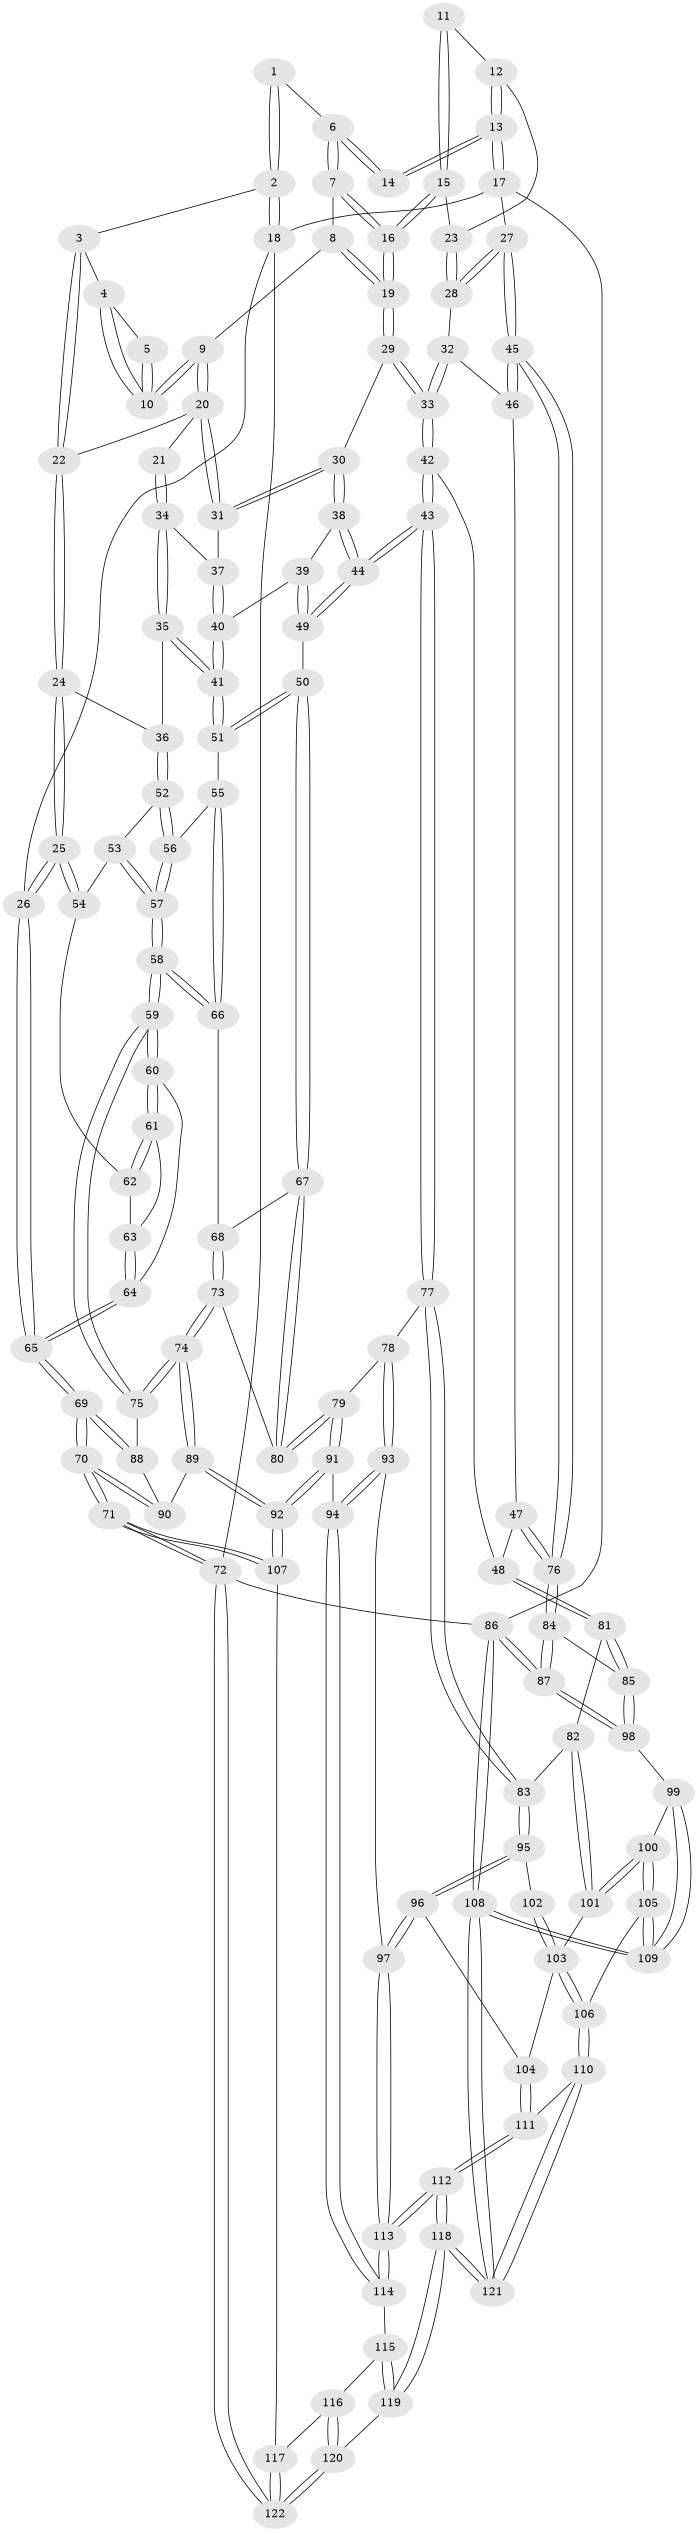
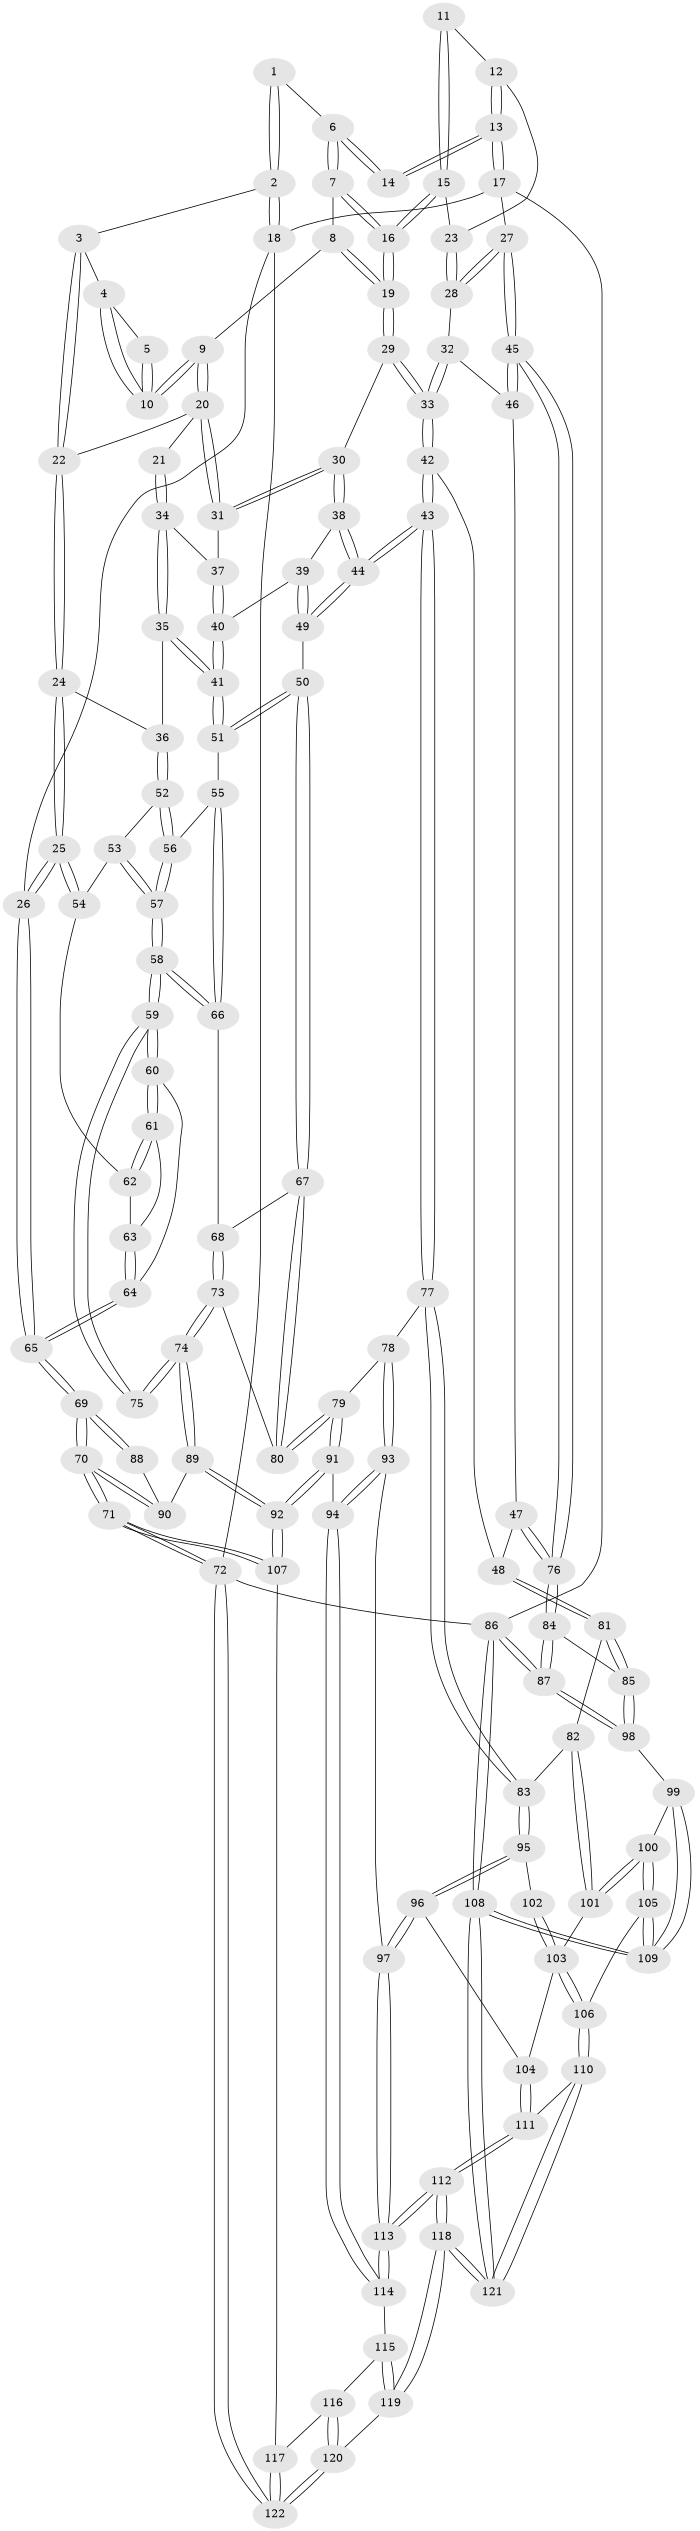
  graph {
    node [color=gray90 style=filled]
    1
    2
    6
    3
    18
    7
    14
    4
    22
    26
    72
    5
    10
    24
    8
    16
    9
    19
    20
    29
    21
    31
    11
    12
    15
    13
    23
    17
    28
    27
    86
    45
    87
    108
    65
    122
    30
    33
    34
    37
    35
    25
    36
    32
    54
    52
    62
    69
    46
    76
    38
    42
    39
    44
    40
    47
    43
    48
    41
    51
    53
    56
    49
    50
    55
    77
    81
    78
    83
    84
    82
    85
    67
    68
    80
    66
    57
    58
    63
    59
    60
    75
    61
    64
    88
    70
    73
    74
    71
    90
    107
    117
    89
    92
    79
    93
    95
    91
    94
    97
    101
    98
    103
    96
    102
    99
    109
    121
    114
    113
    115
    104
    111
    100
    105
    106
    110
    112
    118
    119
    116
    120
    1 -- 2
    1 -- 2
    1 -- 6
    2 -- 3
    2 -- 18
    2 -- 18
    6 -- 7
    6 -- 7
    6 -- 14
    6 -- 14
    3 -- 4
    3 -- 22
    3 -- 22
    18 -- 26
    18 -- 72
    7 -- 8
    7 -- 16
    7 -- 16
    4 -- 5
    4 -- 10
    4 -- 10
    22 -- 24
    22 -- 24
    26 -- 65
    26 -- 65
    72 -- 86
    72 -- 122
    72 -- 122
    5 -- 10
    5 -- 10
    24 -- 25
    24 -- 25
    24 -- 36
    8 -- 9
    8 -- 19
    8 -- 19
    16 -- 19
    16 -- 19
    9 -- 10
    9 -- 10
    9 -- 20
    9 -- 20
    19 -- 29
    19 -- 29
    20 -- 22
    20 -- 21
    20 -- 31
    20 -- 31
    29 -- 30
    29 -- 33
    29 -- 33
    21 -- 34
    21 -- 34
    31 -- 37
    11 -- 12
    11 -- 15
    11 -- 15
    12 -- 13
    12 -- 13
    12 -- 23
    15 -- 16
    15 -- 16
    15 -- 23
    13 -- 14
    13 -- 14
    13 -- 17
    13 -- 17
    23 -- 28
    23 -- 28
    17 -- 18
    17 -- 27
    17 -- 86
    28 -- 32
    27 -- 28
    27 -- 28
    27 -- 45
    27 -- 45
    86 -- 87
    86 -- 87
    86 -- 108
    86 -- 108
    45 -- 46
    45 -- 46
    45 -- 76
    45 -- 76
    87 -- 98
    87 -- 98
    108 -- 109
    108 -- 109
    108 -- 121
    108 -- 121
    65 -- 69
    65 -- 69
    30 -- 31
    30 -- 31
    30 -- 38
    30 -- 38
    33 -- 42
    33 -- 42
    34 -- 37
    34 -- 35
    34 -- 35
    37 -- 40
    37 -- 40
    35 -- 36
    35 -- 41
    35 -- 41
    25 -- 26
    25 -- 26
    25 -- 54
    25 -- 54
    36 -- 52
    36 -- 52
    32 -- 33
    32 -- 33
    32 -- 46
    54 -- 62
    52 -- 53
    52 -- 56
    52 -- 56
    62 -- 63
    69 -- 88
    69 -- 88
    69 -- 70
    69 -- 70
    46 -- 47
    76 -- 84
    76 -- 84
    38 -- 39
    38 -- 44
    38 -- 44
    42 -- 43
    42 -- 43
    42 -- 48
    39 -- 40
    39 -- 49
    39 -- 49
    44 -- 49
    44 -- 49
    40 -- 41
    40 -- 41
    47 -- 76
    47 -- 76
    47 -- 48
    43 -- 44
    43 -- 44
    43 -- 77
    43 -- 77
    48 -- 81
    48 -- 81
    41 -- 51
    41 -- 51
    51 -- 55
    53 -- 54
    53 -- 57
    53 -- 57
    56 -- 57
    56 -- 57
    49 -- 50
    50 -- 51
    50 -- 51
    50 -- 67
    50 -- 67
    55 -- 56
    55 -- 66
    55 -- 66
    77 -- 78
    77 -- 83
    77 -- 83
    81 -- 82
    81 -- 85
    81 -- 85
    78 -- 79
    78 -- 93
    78 -- 93
    83 -- 95
    83 -- 95
    84 -- 87
    84 -- 87
    84 -- 85
    82 -- 83
    82 -- 101
    82 -- 101
    85 -- 98
    85 -- 98
    67 -- 68
    67 -- 80
    67 -- 80
    68 -- 73
    68 -- 73
    66 -- 68
    57 -- 58
    57 -- 58
    58 -- 66
    58 -- 66
    58 -- 59
    58 -- 59
    63 -- 64
    63 -- 64
    59 -- 60
    59 -- 60
    59 -- 75
    59 -- 75
    60 -- 61
    60 -- 61
    60 -- 64
-   75 -- 88
    61 -- 62
    61 -- 62
    61 -- 63
    64 -- 65
    64 -- 65
    88 -- 90
    70 -- 71
    70 -- 71
    70 -- 90
    70 -- 90
    73 -- 80
    73 -- 74
    73 -- 74
    74 -- 75
    74 -- 75
    74 -- 89
    74 -- 89
    71 -- 72
    71 -- 72
    71 -- 107
    71 -- 107
    107 -- 117
    117 -- 122
    117 -- 122
    89 -- 90
    89 -- 92
    89 -- 92
    92 -- 107
    92 -- 107
    79 -- 80
    79 -- 80
    79 -- 91
    79 -- 91
    93 -- 94
    93 -- 94
    93 -- 97
    95 -- 96
    95 -- 96
    95 -- 102
    91 -- 92
    91 -- 92
    91 -- 94
    94 -- 114
    94 -- 114
    97 -- 113
    97 -- 113
    101 -- 103
    98 -- 99
    103 -- 104
    103 -- 106
    103 -- 106
    96 -- 97
    96 -- 97
    96 -- 104
    102 -- 103
    102 -- 103
    99 -- 109
    99 -- 109
    99 -- 100
    114 -- 115
    113 -- 114
    113 -- 114
    115 -- 119
    115 -- 119
    115 -- 116
    104 -- 111
    104 -- 111
    111 -- 112
    111 -- 112
    100 -- 101
    100 -- 101
    100 -- 105
    100 -- 105
    105 -- 109
    105 -- 109
    105 -- 106
    106 -- 110
    106 -- 110
    110 -- 121
    110 -- 121
    110 -- 111
    112 -- 113
    112 -- 113
    112 -- 118
    112 -- 118
    118 -- 121
    118 -- 121
    118 -- 119
    118 -- 119
    119 -- 120
    116 -- 117
    116 -- 120
    116 -- 120
    120 -- 122
    120 -- 122
  }
